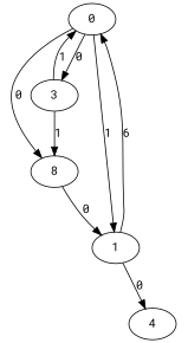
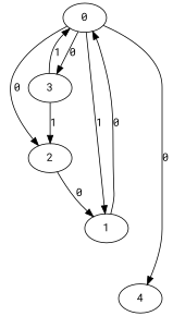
  digraph {
    fontname="Roboto Mono"
    node [fontname="Roboto Mono"]
    edge [fontname="Roboto Mono"]
    0
    1
-   2 [label=8]
+   2
    3
    4
    0 -> 1 [label=1]
    0 -> 2 [label=0]
    0 -> 3 [label=0]
-   1 -> 4 [label=0]
-   1 -> 0 [label=6]
+   0 -> 4 [label=0]
+   1 -> 0 [label=0]
    2 -> 1 [label=0]
    3 -> 0 [label=1]
    3 -> 2 [label=1]
  }
